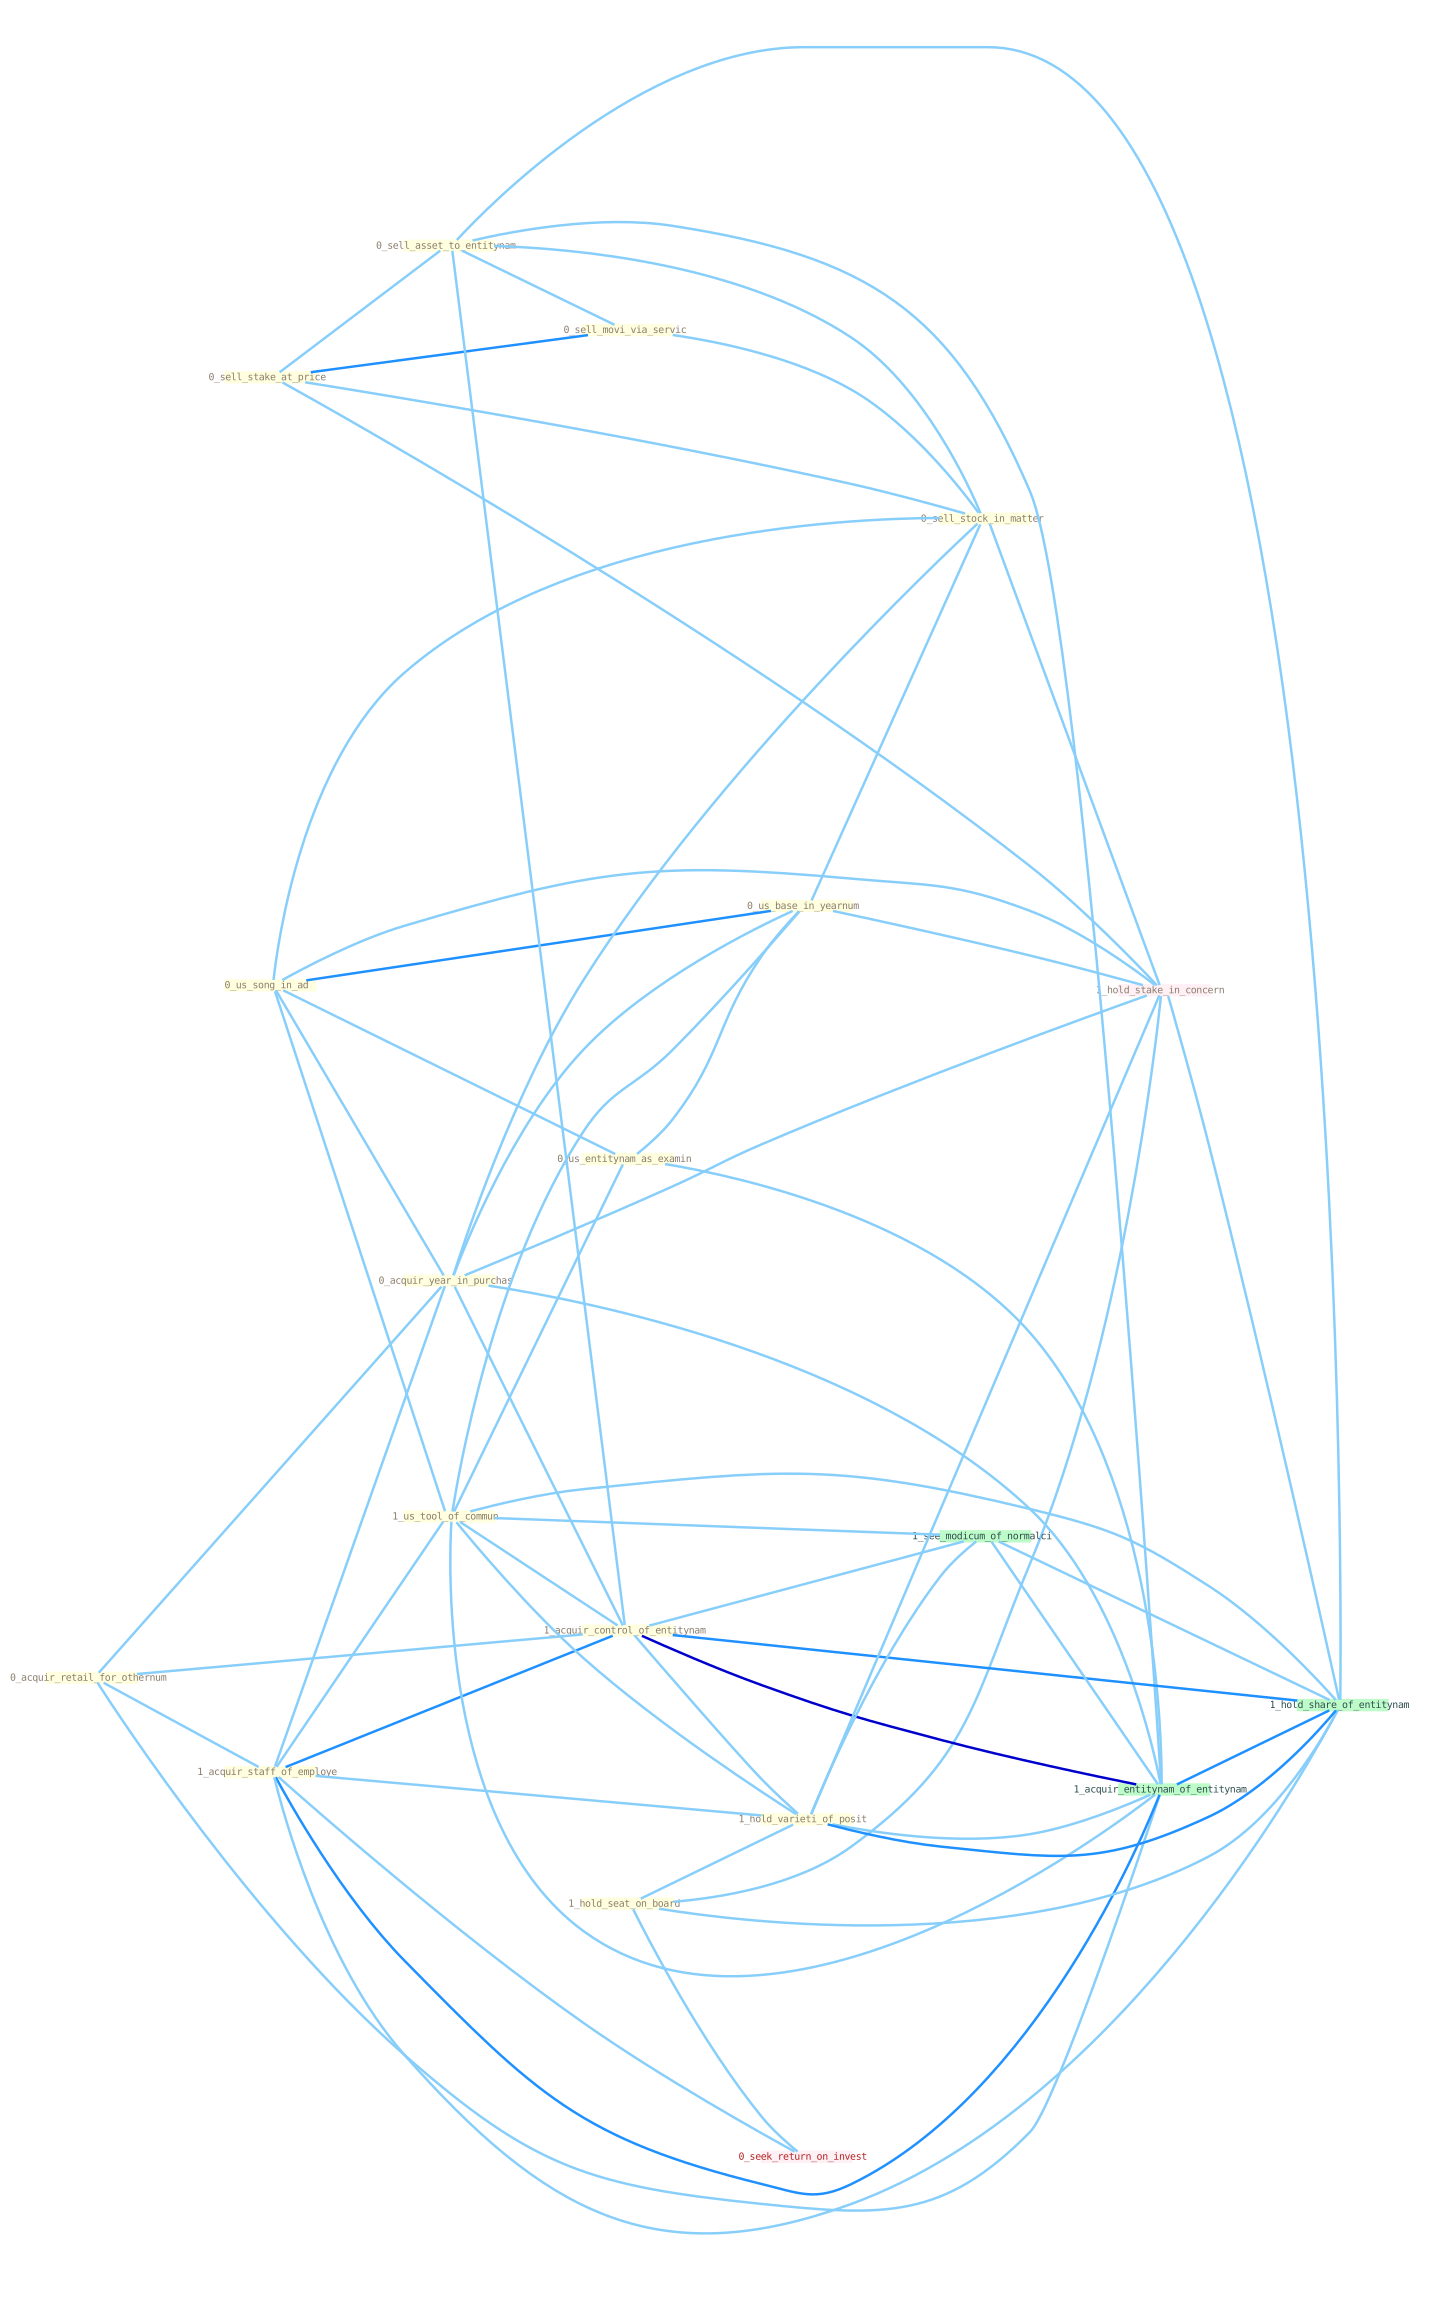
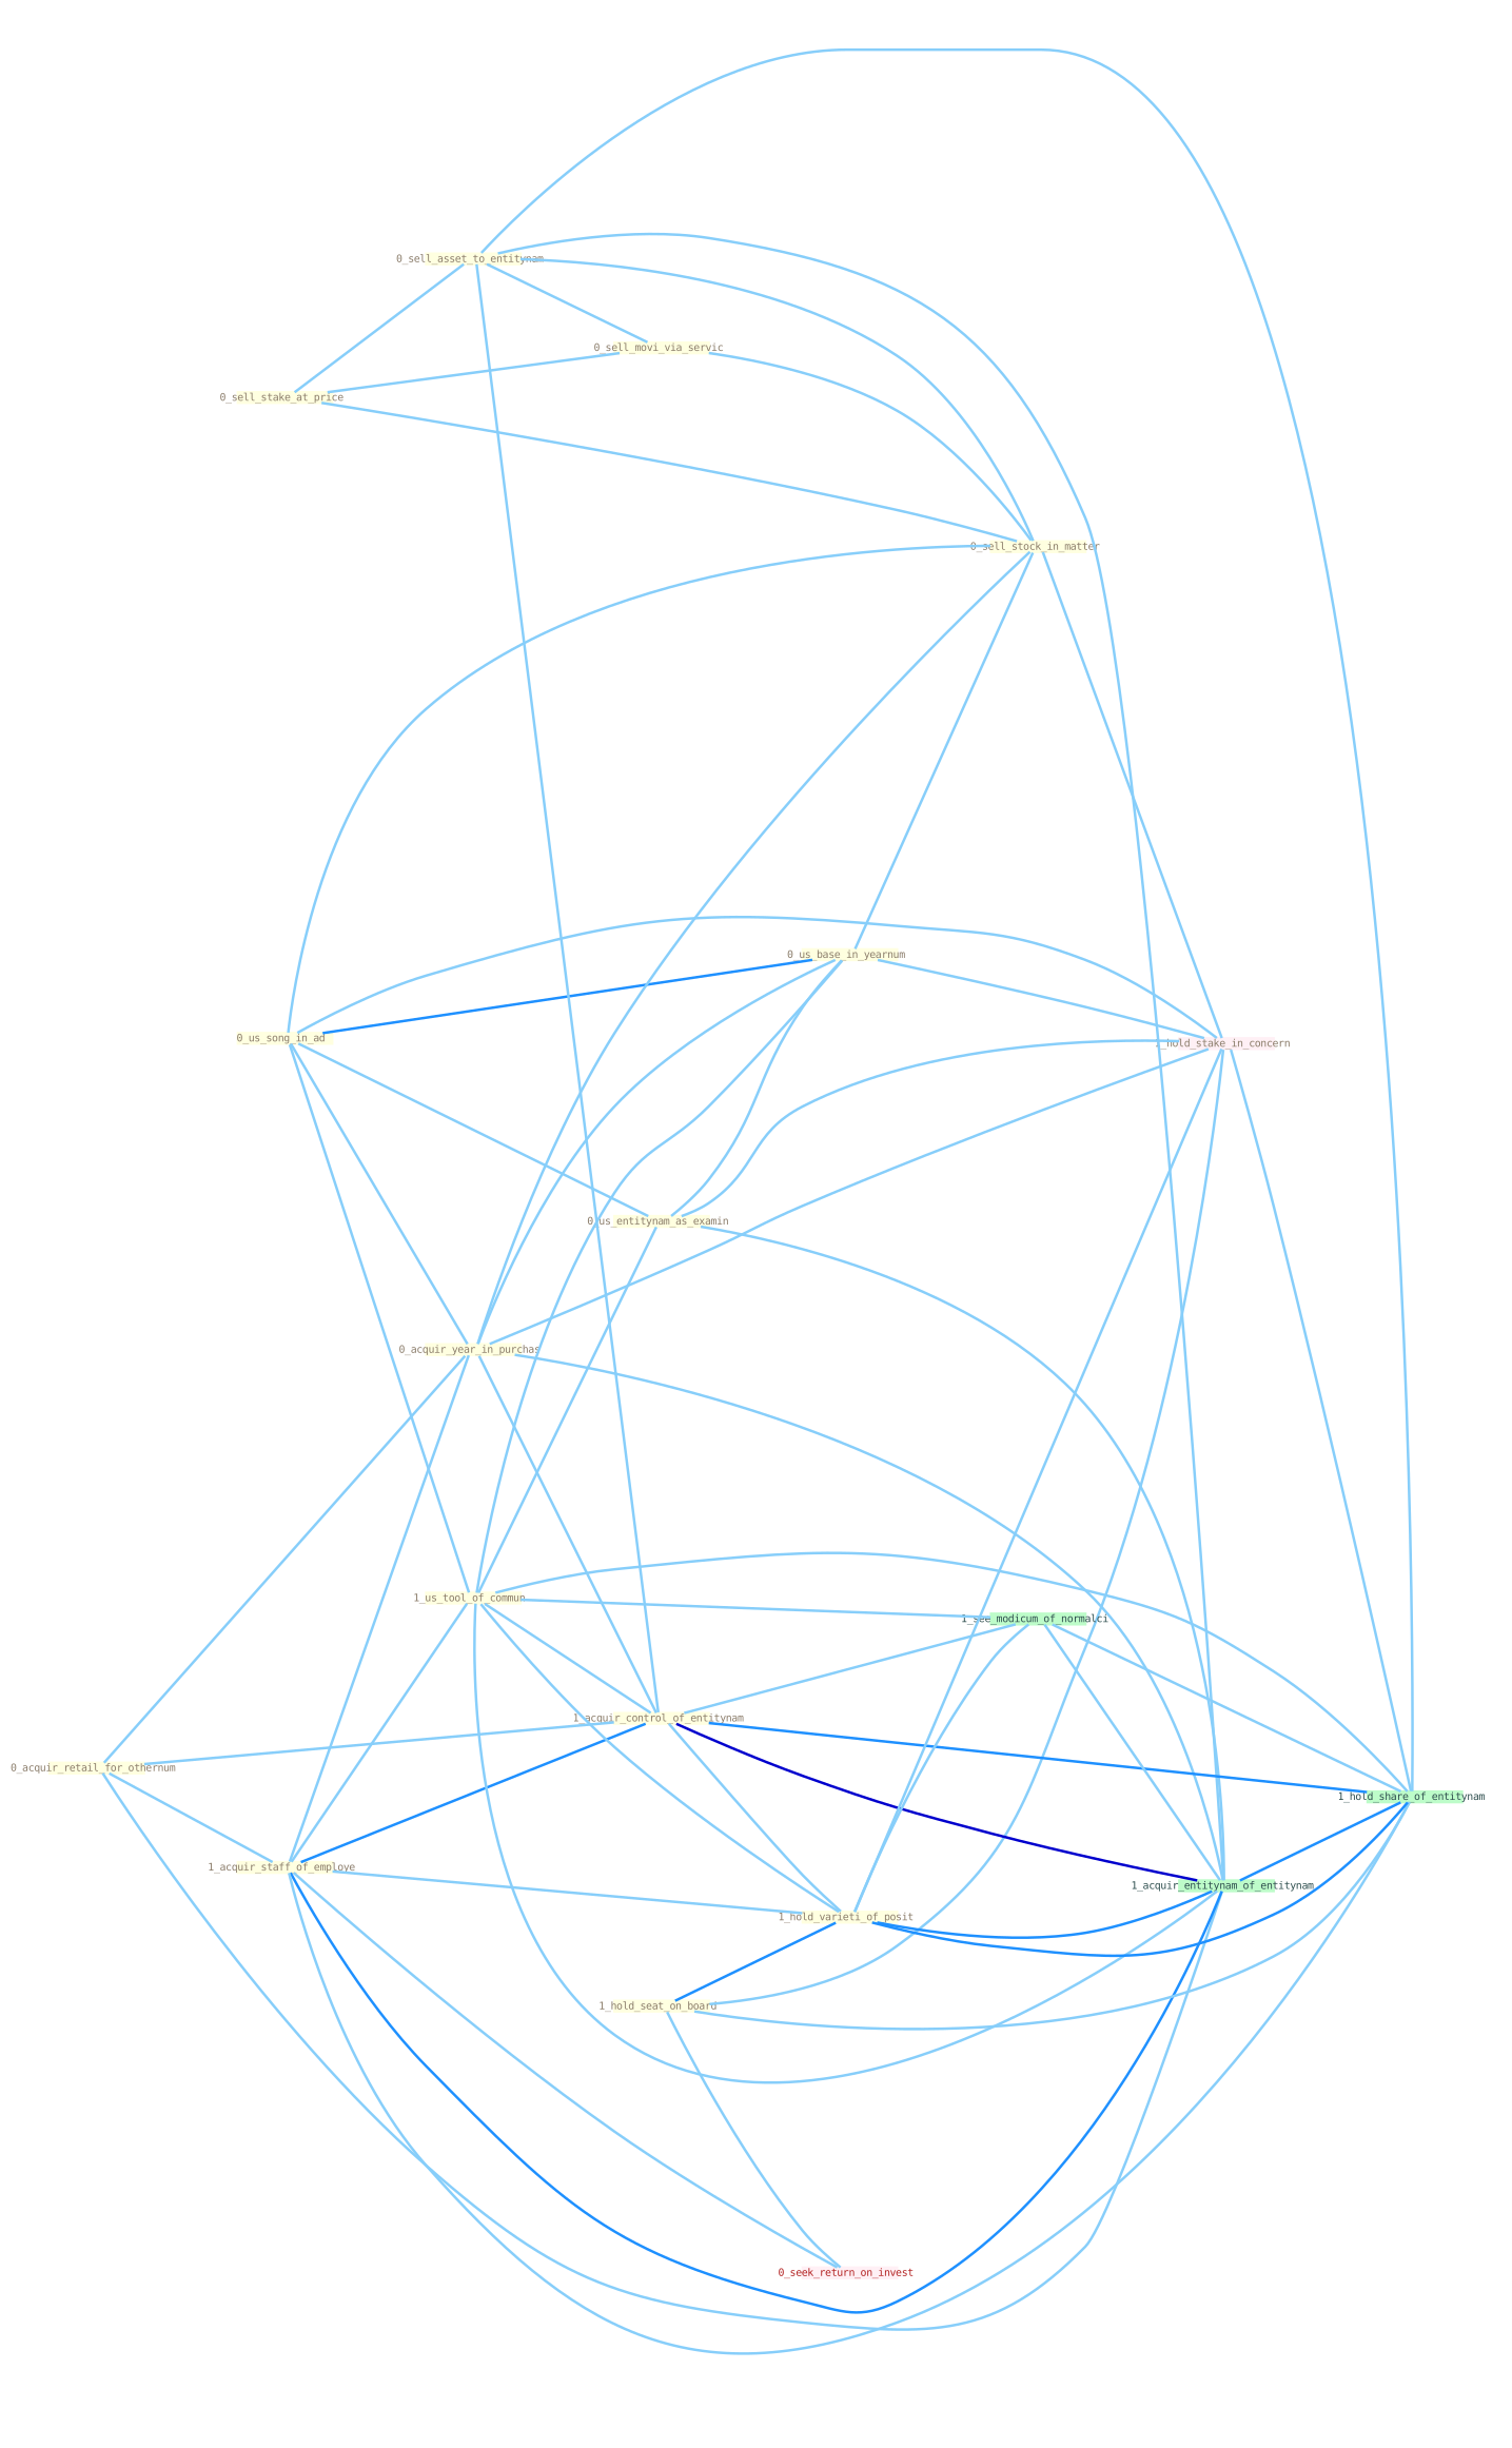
  graph {
    fontname="DejaVu Sans Mono"
    rankdir=LR
    node [color="#ffffe0" fixedsize=true fontcolor="#8b7d6b" fontname="DejaVu Sans Mono" fontsize=4 shape=polygon style=filled]
    edge [color="#87cefa" fontname="DejaVu Sans Mono" w=1]
    "0_acquir_retail_for_othernum " [height=.06 width=.5]
    "1_acquir_staff_of_employe " [height=.06 width=.5]
    "0_us_song_in_ad " [height=.06 width=.5]
    "1_hold_seat_on_board " [height=.06 width=.5]
    "0_sell_stake_at_price " [height=.06 width=.5]
    "0_acquir_year_in_purchas " [height=.06 width=.5]
    "1_us_tool_of_commun " [height=.06 width=.5]
    "0_us_entitynam_as_examin " [height=.06 width=.5]
    "0_sell_asset_to_entitynam " [height=.06 width=.5]
    "0_sell_movi_via_servic " [height=.06 width=.5]
    "0_us_base_in_yearnum " [height=.06 width=.5]
    "0_sell_stock_in_matter " [height=.06 width=.5]
    "1_acquir_control_of_entitynam " [height=.06 width=.5]
    "1_hold_varieti_of_posit " [height=.06 width=.5]
    "1_hold_stake_in_concern " [color="#fff0f5" height=.06 width=.5]
    "0_seek_return_on_invest " [color="#fff0f5" fontcolor="#b22222" height=.06 width=.5]
    "1_acquir_entitynam_of_entitynam " [color="#BDFCC9" fontcolor="#2f4f4f" height=.06 width=.5]
    "1_hold_share_of_entitynam " [color="#BDFCC9" fontcolor="#2f4f4f" height=.06 width=.5]
    "1_see_modicum_of_normalci " [color="#BDFCC9" fontcolor="#2f4f4f" height=.06 width=.5]
    subgraph sub_1 {
      "0_acquir_retail_for_othernum "
      "1_acquir_staff_of_employe "
      "0_us_song_in_ad "
      "1_hold_seat_on_board "
      "0_sell_stake_at_price "
      "0_acquir_year_in_purchas "
      "1_us_tool_of_commun "
      "0_us_entitynam_as_examin "
      "0_sell_asset_to_entitynam "
      "0_sell_movi_via_servic "
      "0_us_base_in_yearnum "
      "0_sell_stock_in_matter "
      "1_acquir_control_of_entitynam "
      "1_hold_varieti_of_posit "
    }
    subgraph sub_2 {
      "1_hold_stake_in_concern "
      "0_seek_return_on_invest "
    }
    "0_acquir_retail_for_othernum " -- "1_acquir_staff_of_employe "
    "0_acquir_retail_for_othernum " -- "0_acquir_year_in_purchas "
    "0_acquir_retail_for_othernum " -- "1_acquir_control_of_entitynam "
    "0_acquir_retail_for_othernum " -- "1_acquir_entitynam_of_entitynam "
    "1_acquir_staff_of_employe " -- "0_acquir_year_in_purchas "
    "1_acquir_staff_of_employe " -- "1_us_tool_of_commun "
    "1_acquir_staff_of_employe " -- "1_acquir_control_of_entitynam " [color="#1e90ff" w=2]
    "1_acquir_staff_of_employe " -- "1_hold_varieti_of_posit "
    "1_acquir_staff_of_employe " -- "0_seek_return_on_invest "
    "1_acquir_staff_of_employe " -- "1_acquir_entitynam_of_entitynam " [color="#1e90ff" w=2]
    "1_acquir_staff_of_employe " -- "1_hold_share_of_entitynam "
    "0_us_song_in_ad " -- "0_acquir_year_in_purchas "
    "0_us_song_in_ad " -- "1_us_tool_of_commun "
    "0_us_song_in_ad " -- "0_us_entitynam_as_examin "
    "0_us_song_in_ad " -- "0_us_base_in_yearnum " [color="#1e90ff" w=2]
    "0_us_song_in_ad " -- "0_sell_stock_in_matter "
    "0_us_song_in_ad " -- "1_hold_stake_in_concern "
-   "1_hold_seat_on_board " -- "1_hold_varieti_of_posit "
+   "1_hold_seat_on_board " -- "1_hold_varieti_of_posit " [color="#1e90ff"]
    "1_hold_seat_on_board " -- "1_hold_stake_in_concern "
    "1_hold_seat_on_board " -- "0_seek_return_on_invest "
    "1_hold_seat_on_board " -- "1_hold_share_of_entitynam "
    "0_sell_stake_at_price " -- "0_sell_asset_to_entitynam "
-   "0_sell_stake_at_price " -- "0_sell_movi_via_servic " [color="#1e90ff"]
+   "0_sell_stake_at_price " -- "0_sell_movi_via_servic "
    "0_sell_stake_at_price " -- "0_sell_stock_in_matter "
-   "0_sell_stake_at_price " -- "1_hold_stake_in_concern "
+   "0_us_entitynam_as_examin " -- "1_hold_stake_in_concern "
    "0_acquir_year_in_purchas " -- "0_us_base_in_yearnum "
    "0_acquir_year_in_purchas " -- "0_sell_stock_in_matter "
    "0_acquir_year_in_purchas " -- "1_acquir_control_of_entitynam "
    "0_acquir_year_in_purchas " -- "1_hold_stake_in_concern "
    "0_acquir_year_in_purchas " -- "1_acquir_entitynam_of_entitynam "
    "1_us_tool_of_commun " -- "0_us_entitynam_as_examin "
    "1_us_tool_of_commun " -- "0_us_base_in_yearnum "
    "1_us_tool_of_commun " -- "1_acquir_control_of_entitynam "
    "1_us_tool_of_commun " -- "1_hold_varieti_of_posit "
    "1_us_tool_of_commun " -- "1_acquir_entitynam_of_entitynam "
    "1_us_tool_of_commun " -- "1_hold_share_of_entitynam "
    "1_us_tool_of_commun " -- "1_see_modicum_of_normalci "
    "0_us_entitynam_as_examin " -- "0_us_base_in_yearnum "
    "0_us_entitynam_as_examin " -- "1_acquir_entitynam_of_entitynam "
    "0_sell_asset_to_entitynam " -- "0_sell_movi_via_servic "
    "0_sell_asset_to_entitynam " -- "0_sell_stock_in_matter "
    "0_sell_asset_to_entitynam " -- "1_acquir_control_of_entitynam "
    "0_sell_asset_to_entitynam " -- "1_acquir_entitynam_of_entitynam "
    "0_sell_asset_to_entitynam " -- "1_hold_share_of_entitynam "
    "0_sell_movi_via_servic " -- "0_sell_stock_in_matter "
    "0_us_base_in_yearnum " -- "0_sell_stock_in_matter "
    "0_us_base_in_yearnum " -- "1_hold_stake_in_concern "
    "0_sell_stock_in_matter " -- "1_hold_stake_in_concern "
    "1_acquir_control_of_entitynam " -- "1_hold_varieti_of_posit "
    "1_acquir_control_of_entitynam " -- "1_acquir_entitynam_of_entitynam " [color="#0000cd" w=3]
    "1_acquir_control_of_entitynam " -- "1_hold_share_of_entitynam " [color="#1e90ff" w=2]
    "1_acquir_control_of_entitynam " -- "1_see_modicum_of_normalci "
    "1_hold_varieti_of_posit " -- "1_hold_stake_in_concern "
-   "1_hold_varieti_of_posit " -- "1_acquir_entitynam_of_entitynam "
+   "1_hold_varieti_of_posit " -- "1_acquir_entitynam_of_entitynam " [color="#1e90ff"]
    "1_hold_varieti_of_posit " -- "1_hold_share_of_entitynam " [color="#1e90ff" w=2]
    "1_hold_varieti_of_posit " -- "1_see_modicum_of_normalci "
    "1_hold_stake_in_concern " -- "1_hold_share_of_entitynam "
    "1_acquir_entitynam_of_entitynam " -- "1_hold_share_of_entitynam " [color="#1e90ff" w=2]
    "1_see_modicum_of_normalci " -- "1_acquir_entitynam_of_entitynam "
    "1_see_modicum_of_normalci " -- "1_hold_share_of_entitynam "
  }
